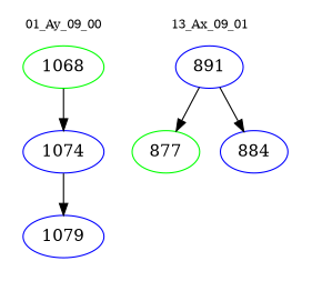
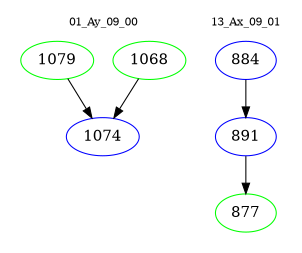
  digraph {
    node [color=blue]
    edge [color=black]
    n1 [label=1074]
    n2 [color=green label=1068]
-   n3 [label=1079]
+   n3 [color=green label=1079]
    n4 [label=891]
    n5 [color=green label=877]
    n6 [label=884]
    subgraph cluster_1 {
      color=white
      fontsize=10
      label="01_Ay_09_00"
      n1
      n2
      n3
    }
    subgraph cluster_2 {
      color=white
      fontsize=10
      label="13_Ax_09_01"
      n4
      n5
      n6
    }
-   n1 -> n3
+   n3 -> n1
    n2 -> n1
    n4 -> n5
-   n4 -> n6
+   n6 -> n4
  }
